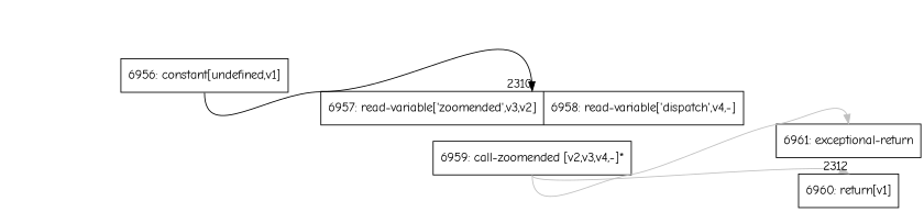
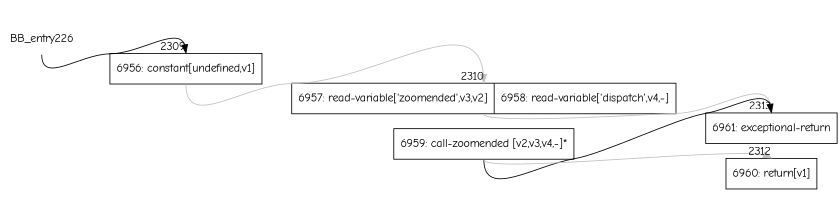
  digraph {
    fontname="Comic Neue"
    rankdir=LR
    node [fontname="Comic Neue" shape=record]
    edge [fontname="Comic Neue" headport=n tailport=s color=gray]
+   BB_entry226 [shape=none]
    n2 [label="{6956: constant[undefined,v1]}"]
    n3 [label="{6957: read-variable['zoomended',v3,v2]|6958: read-variable['dispatch',v4,-]}"]
    n4 [label="{6961: exceptional-return}"]
    n5 [label="{6959: call-zoomended [v2,v3,v4,-]*}"]
    n6 [label="{6960: return[v1]}"]
-   n2 -> n3 [headlabel="      2310" color=""]
-   n5 -> n4
+   BB_entry226 -> n2 [headlabel="    2309" color=""]
+   n2 -> n3 [headlabel="      2310"]
+   n3 -> n4 [headlabel="      2313"]
+   n5 -> n4 [color=black]
    n5 -> n6 [headlabel="      2312"]
  }
